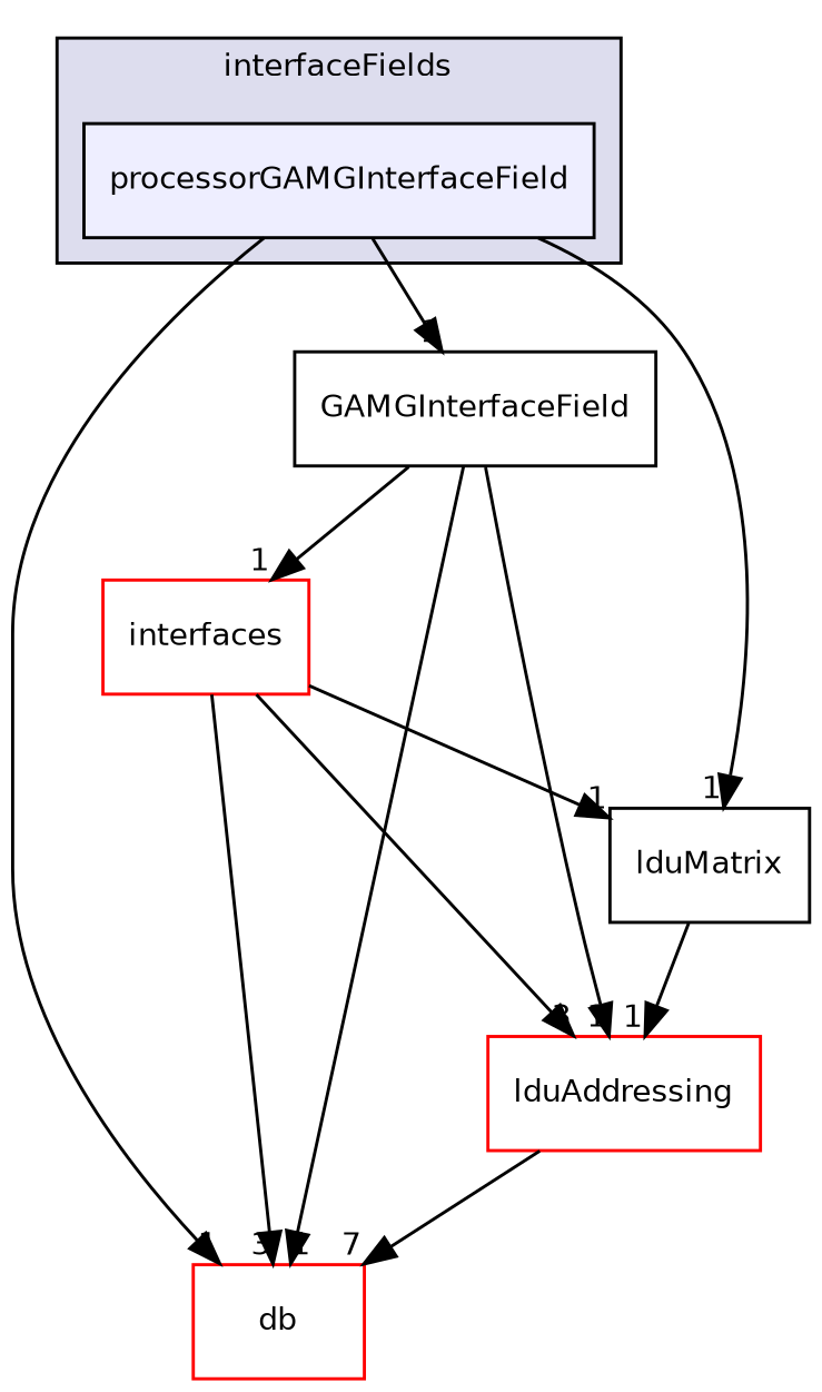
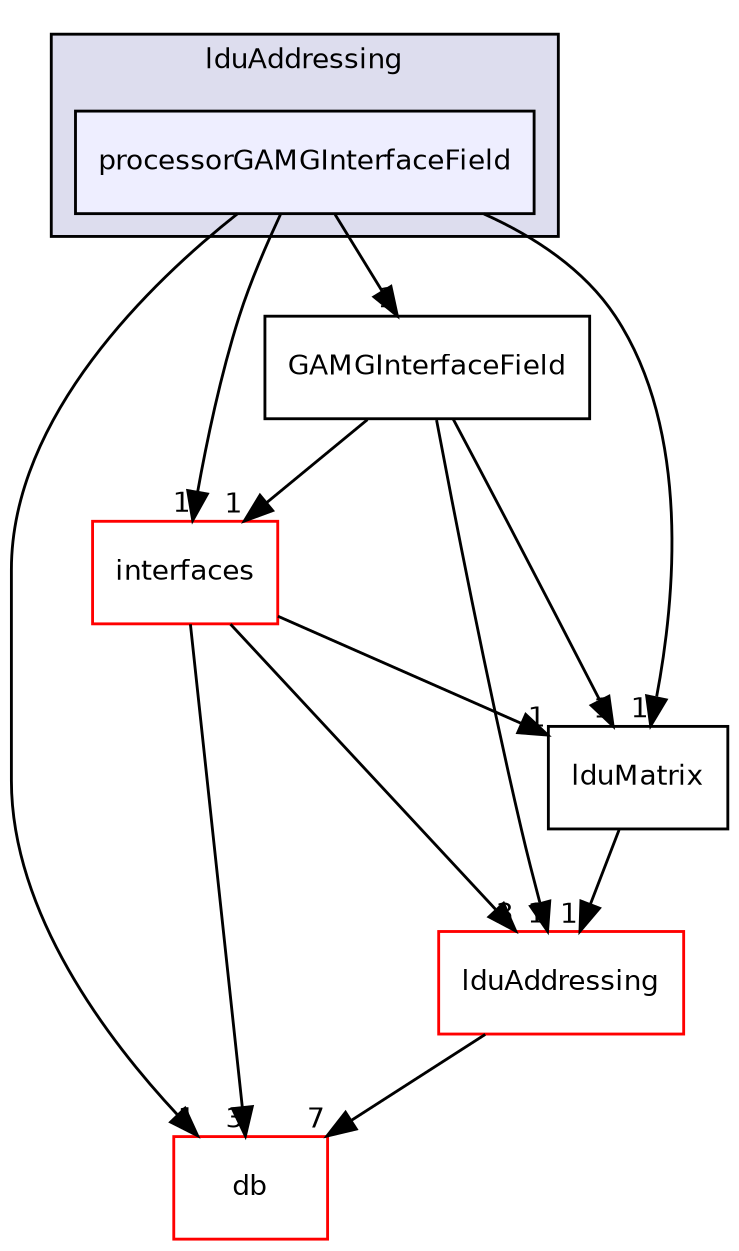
  digraph {
    compound=true
    node [fontname=Helvetica fontsize=10 shape=box]
    edge [headlabel=1 labeldistance=1.5 labelfontname=Helvetica labelfontsize=10]
    n1 [fillcolor="#eeeeff" label=processorGAMGInterfaceField pencolor=black style=filled]
    n2 [color=red label=interfaces]
    n3 [color=red label=db]
    n4 [label=GAMGInterfaceField]
    n5 [label=lduMatrix]
    n6 [color=red label=lduAddressing]
    subgraph cluster_1 {
      bgcolor="#ddddee"
      fontname=Helvetica
      fontsize=10
-     label=interfaceFields
+     label=lduAddressing
      pencolor=black
      n1
    }
+   n1 -> n2
    n1 -> n3
    n1 -> n4
    n1 -> n5
    n2 -> n3 [headlabel=3]
    n2 -> n5
    n2 -> n6 [headlabel=3]
    n4 -> n2
-   n4 -> n3
+   n4 -> n5
    n4 -> n6
    n5 -> n6
    n6 -> n3 [headlabel=7]
  }
